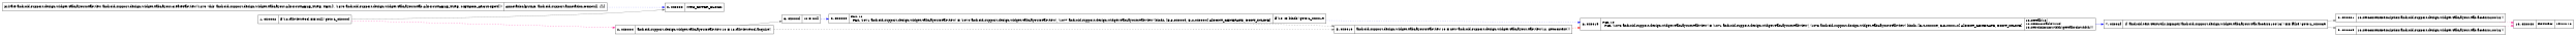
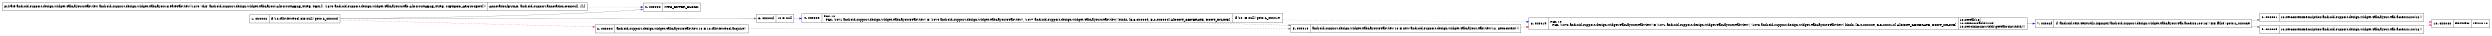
  digraph {
    rankdir=LR
    node [shape=record]
    edge [color=gray40 style=solid]
    n1 [label="{0\:\ 0x0000|MTH_ENTER_BLOCK\l}"]
    n2 [label="{1\:\ 0x0002|if (r2.tabViewPool == null) goto L_0x000d\l}"]
    n3 [label="{2\:\ 0x0004|android.support.design.widget.TabLayout$TabView r0 = r2.tabViewPool.acquire()\l}"]
    n4 [label="{3\:\ 0x000d|r0 = null\l}"]
    n5 [label="{5\:\ 0x0010|android.support.design.widget.TabLayout$TabView r0 = new android.support.design.widget.TabLayout.TabView(r2, getContext())\l}"]
-   n6 [label="{4\:\ 0x000e|PHI: r0 \l  PHI: (r0v1 android.support.design.widget.TabLayout$TabView) = (r0v4 android.support.design.widget.TabLayout$TabView), (r0v7 android.support.design.widget.TabLayout$TabView) binds: [B:3:0x000d, B:2:0x0004] A[DONT_GENERATE, DONT_INLINE]\l|if (r0 != binds) goto L_0x0019\l}"]
+   n6 [label="{4\:\ 0x000e|PHI: r0 \l  PHI: (r0v1 android.support.design.widget.TabLayout$TabView) = (r0v4 android.support.design.widget.TabLayout$TabView), (r0v7 android.support.design.widget.TabLayout$TabView) binds: [B:3:0x000d, B:2:0x0004] A[DONT_GENERATE, DONT_INLINE]\l|if (r0 != null) goto L_0x0019\l}"]
    n7 [label="{6\:\ 0x0019|PHI: r0 \l  PHI: (r0v2 android.support.design.widget.TabLayout$TabView) = (r0v1 android.support.design.widget.TabLayout$TabView), (r0v3 android.support.design.widget.TabLayout$TabView) binds: [B:4:0x000e, B:5:0x0010] A[DONT_GENERATE, DONT_INLINE]\l|r0.setTab(r3)\lr0.setFocusable(true)\lr0.setMinimumWidth(getTabMinWidth())\l}"]
    n8 [label="{7\:\ 0x002f|if (android.text.TextUtils.isEmpty(android.support.design.widget.TabLayout.Tab.access$100(r3)) == false) goto L_0x0039\l}"]
    n9 [label="{8\:\ 0x0031|r0.setContentDescription(android.support.design.widget.TabLayout.Tab.access$200(r3))\l}"]
    n10 [label="{9\:\ 0x0039|r0.setContentDescription(android.support.design.widget.TabLayout.Tab.access$100(r3))\l}"]
    n11 [label="{10\:\ 0x0040|RETURN\l|return r0\l}"]
    n12 [label="{private android.support.design.widget.TabLayout$TabView android.support.design.widget.TabLayout.createTabView((r2v0 'this' android.support.design.widget.TabLayout A[IMMUTABLE_TYPE, THIS]), (r3v0 android.support.design.widget.TabLayout$Tab A[IMMUTABLE_TYPE, METHOD_ARGUMENT]))  | Annotation[BUILD, android.support.annotation.NonNull, \{\}]\l}"]
    n2 -> n1
    n2 -> n3 [color=deeppink style=dashed]
-   n3 -> n4
+   n2 -> n4
    n3 -> n5 [style=dashed]
    n4 -> n6 [color=blue style=dashed]
    n5 -> n7 [color=red style=dashed]
    n6 -> n5 [style=dashed]
    n6 -> n7 [color=blue style=dotted]
    n7 -> n8 [color=blue]
    n8 -> n9
    n8 -> n10
    n9 -> n11 [color=deeppink style=dotted]
    n10 -> n11 [color=deeppink style=dotted]
    n12 -> n1 [color=blue style=dotted]
  }
